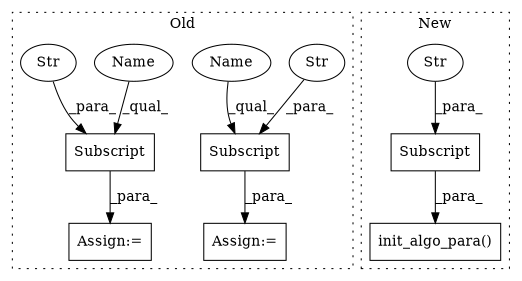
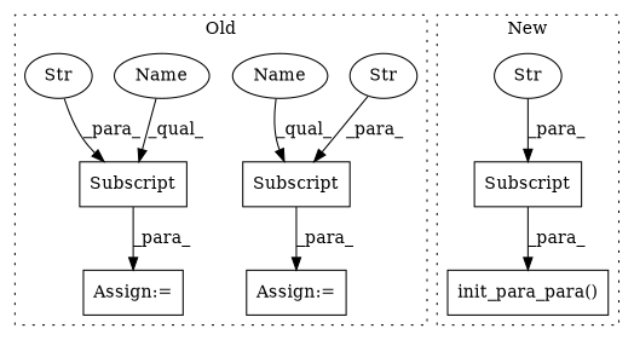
  digraph {
    node [a=63 l=6 shape=box]
    n1 [l="15,0" label=Subscript s="448,0"]
    n2 [a=66 l=7 label=Str s=455 shape=ellipse]
    n3 [a=68 l=3 label="Assign:=" s=445]
    n4 [l="14,0" label=Subscript s="375,0"]
    n5 [a=66 label=Str s=382 shape=ellipse]
    n6 [a=68 l=3 label="Assign:=" s=372]
    n7 [a=87 label=Name s=448 shape=ellipse]
    n8 [a=87 label=Name s=375 shape=ellipse]
-   n9 [a=75 l="20,1" label="init_algo_para()" s="318,357"]
+   n9 [a=75 l="20,1" label="init_para_para()" s="318,357"]
    n10 [l="19,0" label=Subscript s="338,0"]
    n11 [a=66 l=11 label=Str s=345 shape=ellipse]
    subgraph cluster_1 {
      label=Old
      style=dotted
      n1
      n2
      n3
      n4
      n5
      n6
      n7
      n8
    }
    subgraph cluster_2 {
      label=New
      style=dotted
      n9
      n10
      n11
    }
    n1 -> n3 [label=_para_]
    n2 -> n1 [label=_para_]
    n4 -> n6 [label=_para_]
    n5 -> n4 [label=_para_]
    n7 -> n1 [label=_qual_]
    n8 -> n4 [label=_qual_]
    n10 -> n9 [label=_para_]
    n11 -> n10 [label=_para_]
  }
